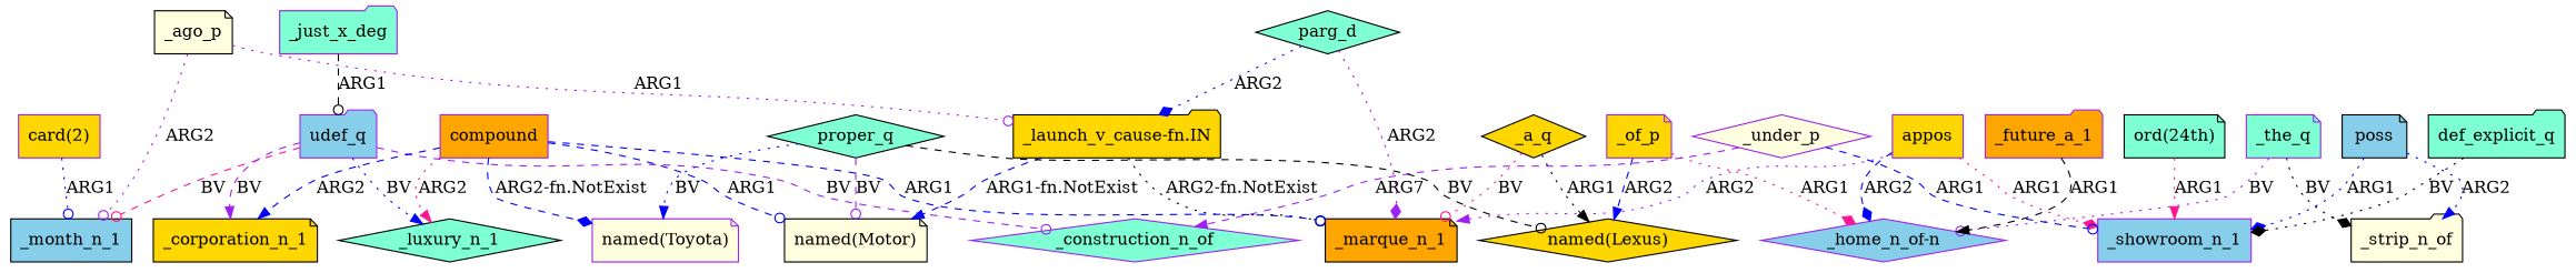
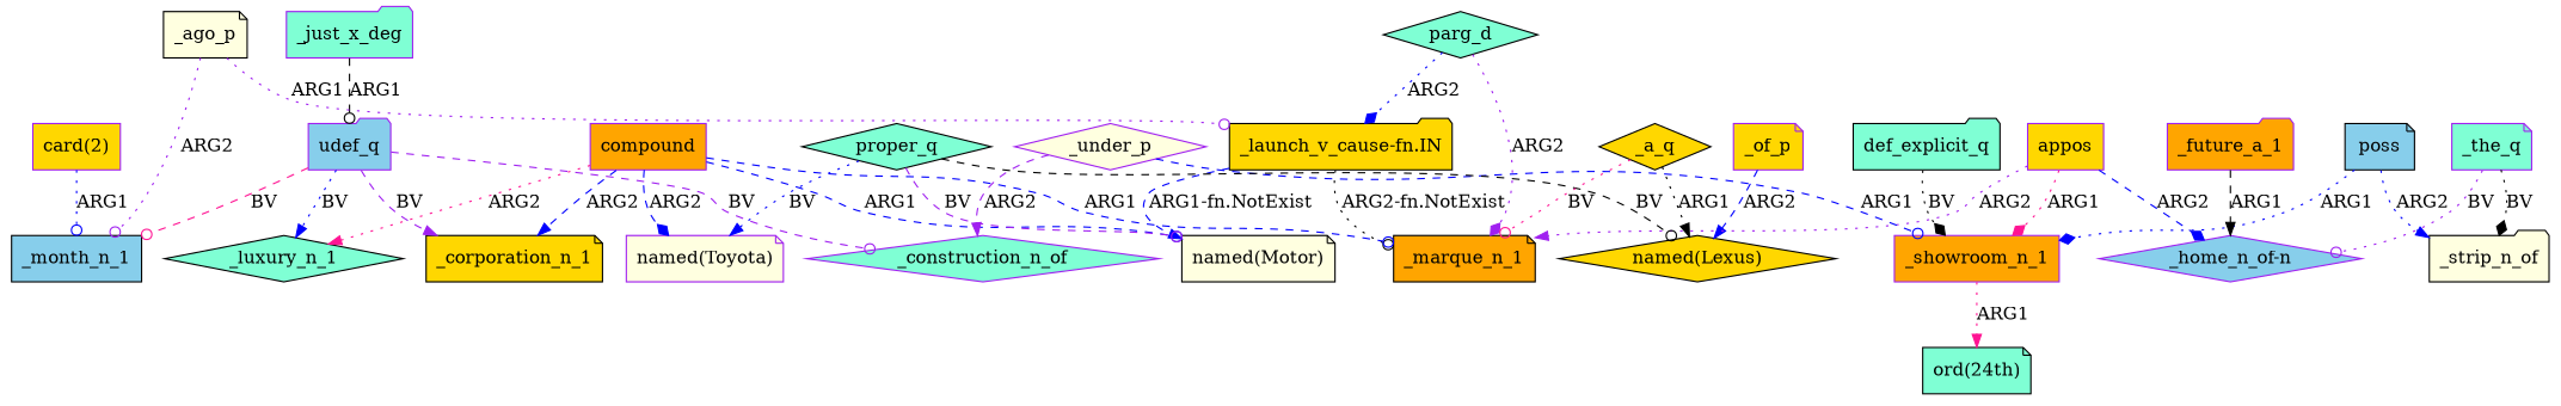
  digraph {
    node [color=black fillcolor=aquamarine shape=note style=filled]
    edge [arrowhead=odot color=blue style=dotted]
    _just_x_deg [color=purple shape=folder]
    udef_q [color=purple fillcolor=skyblue shape=folder]
    _month_n_1 [fillcolor=skyblue shape=box]
    _corporation_n_1 [fillcolor=gold]
    _construction_n_of [color=purple shape=diamond]
    _luxury_n_1 [shape=diamond]
    "card(2)" [color=purple fillcolor=gold shape=box]
    _ago_p [fillcolor=lightyellow]
    "_launch_v_cause-fn.IN" [fillcolor=gold shape=folder]
    "named(Motor)" [fillcolor=lightyellow]
    _marque_n_1 [fillcolor=orange]
    _of_p [color=purple fillcolor=gold]
    "_home_n_of-n" [color=purple fillcolor=skyblue shape=diamond]
    "named(Lexus)" [fillcolor=gold shape=diamond]
    appos [color=purple fillcolor=gold shape=box]
-   _showroom_n_1 [color=purple fillcolor=skyblue shape=box]
+   _showroom_n_1 [color=purple fillcolor=orange shape=box]
    _the_q [color=purple]
    _strip_n_of [fillcolor=lightyellow shape=folder]
    compound [color=purple fillcolor=orange shape=box]
    "named(Toyota)" [color=purple fillcolor=lightyellow]
    poss [fillcolor=skyblue]
    _under_p [color=purple fillcolor=lightyellow shape=diamond]
    _future_a_1 [color=purple fillcolor=orange shape=folder]
    proper_q [shape=diamond]
    parg_d [shape=diamond]
    "ord(24th)"
    def_explicit_q [shape=folder]
    _a_q [fillcolor=gold shape=diamond]
    _just_x_deg -> udef_q [color=black label=ARG1 style=dashed]
    udef_q -> _month_n_1 [color=deeppink label=BV style=dashed]
    udef_q -> _corporation_n_1 [arrowhead=normal color=purple label=BV style=dashed]
    udef_q -> _construction_n_of [color=purple label=BV style=dashed]
    udef_q -> _luxury_n_1 [arrowhead=normal label=BV]
    "card(2)" -> _month_n_1 [label=ARG1]
    _ago_p -> _month_n_1 [color=purple label=ARG2]
    _ago_p -> "_launch_v_cause-fn.IN" [color=purple label=ARG1]
    "_launch_v_cause-fn.IN" -> "named(Motor)" [arrowhead=normal label="ARG1-fn.NotExist" style=dashed]
    "_launch_v_cause-fn.IN" -> _marque_n_1 [color=black label="ARG2-fn.NotExist"]
-   _of_p -> "_home_n_of-n" [arrowhead=diamond color=deeppink label=ARG1]
    _of_p -> "named(Lexus)" [arrowhead=normal label=ARG2 style=dashed]
    appos -> _marque_n_1 [arrowhead=normal color=purple label=ARG2]
    appos -> "_home_n_of-n" [arrowhead=diamond label=ARG2 style=dashed]
    appos -> _showroom_n_1 [arrowhead=diamond color=deeppink label=ARG1]
    _the_q -> "_home_n_of-n" [color=purple label=BV]
    _the_q -> _strip_n_of [arrowhead=diamond color=black label=BV]
    compound -> _corporation_n_1 [arrowhead=normal label=ARG2 style=dashed]
    compound -> _luxury_n_1 [arrowhead=normal color=deeppink label=ARG2]
    compound -> "named(Motor)" [label=ARG1 style=dashed]
    compound -> _marque_n_1 [label=ARG1 style=dashed]
-   compound -> "named(Toyota)" [arrowhead=diamond label="ARG2-fn.NotExist" style=dashed]
+   compound -> "named(Toyota)" [arrowhead=diamond label=ARG2 style=dashed]
    poss -> _showroom_n_1 [arrowhead=diamond label=ARG1]
    poss -> _strip_n_of [arrowhead=normal label=ARG2]
-   _under_p -> _construction_n_of [arrowhead=normal color=purple label=ARG7 style=dashed]
+   _under_p -> _construction_n_of [arrowhead=normal color=purple label=ARG2 style=dashed]
    _under_p -> _showroom_n_1 [label=ARG1 style=dashed]
    _future_a_1 -> "_home_n_of-n" [arrowhead=normal color=black label=ARG1 style=dashed]
    proper_q -> "named(Motor)" [color=purple label=BV style=dashed]
    proper_q -> "named(Lexus)" [color=black label=BV style=dashed]
    proper_q -> "named(Toyota)" [arrowhead=normal label=BV]
    parg_d -> "_launch_v_cause-fn.IN" [arrowhead=diamond label=ARG2]
    parg_d -> _marque_n_1 [arrowhead=diamond color=purple label=ARG2]
-   "ord(24th)" -> _showroom_n_1 [arrowhead=normal color=deeppink label=ARG1]
+   _showroom_n_1 -> "ord(24th)" [arrowhead=normal color=deeppink label=ARG1]
    def_explicit_q -> _showroom_n_1 [arrowhead=diamond color=black label=BV]
    _a_q -> _marque_n_1 [color=deeppink label=BV]
    _a_q -> "named(Lexus)" [arrowhead=normal color=black label=ARG1]
  }
